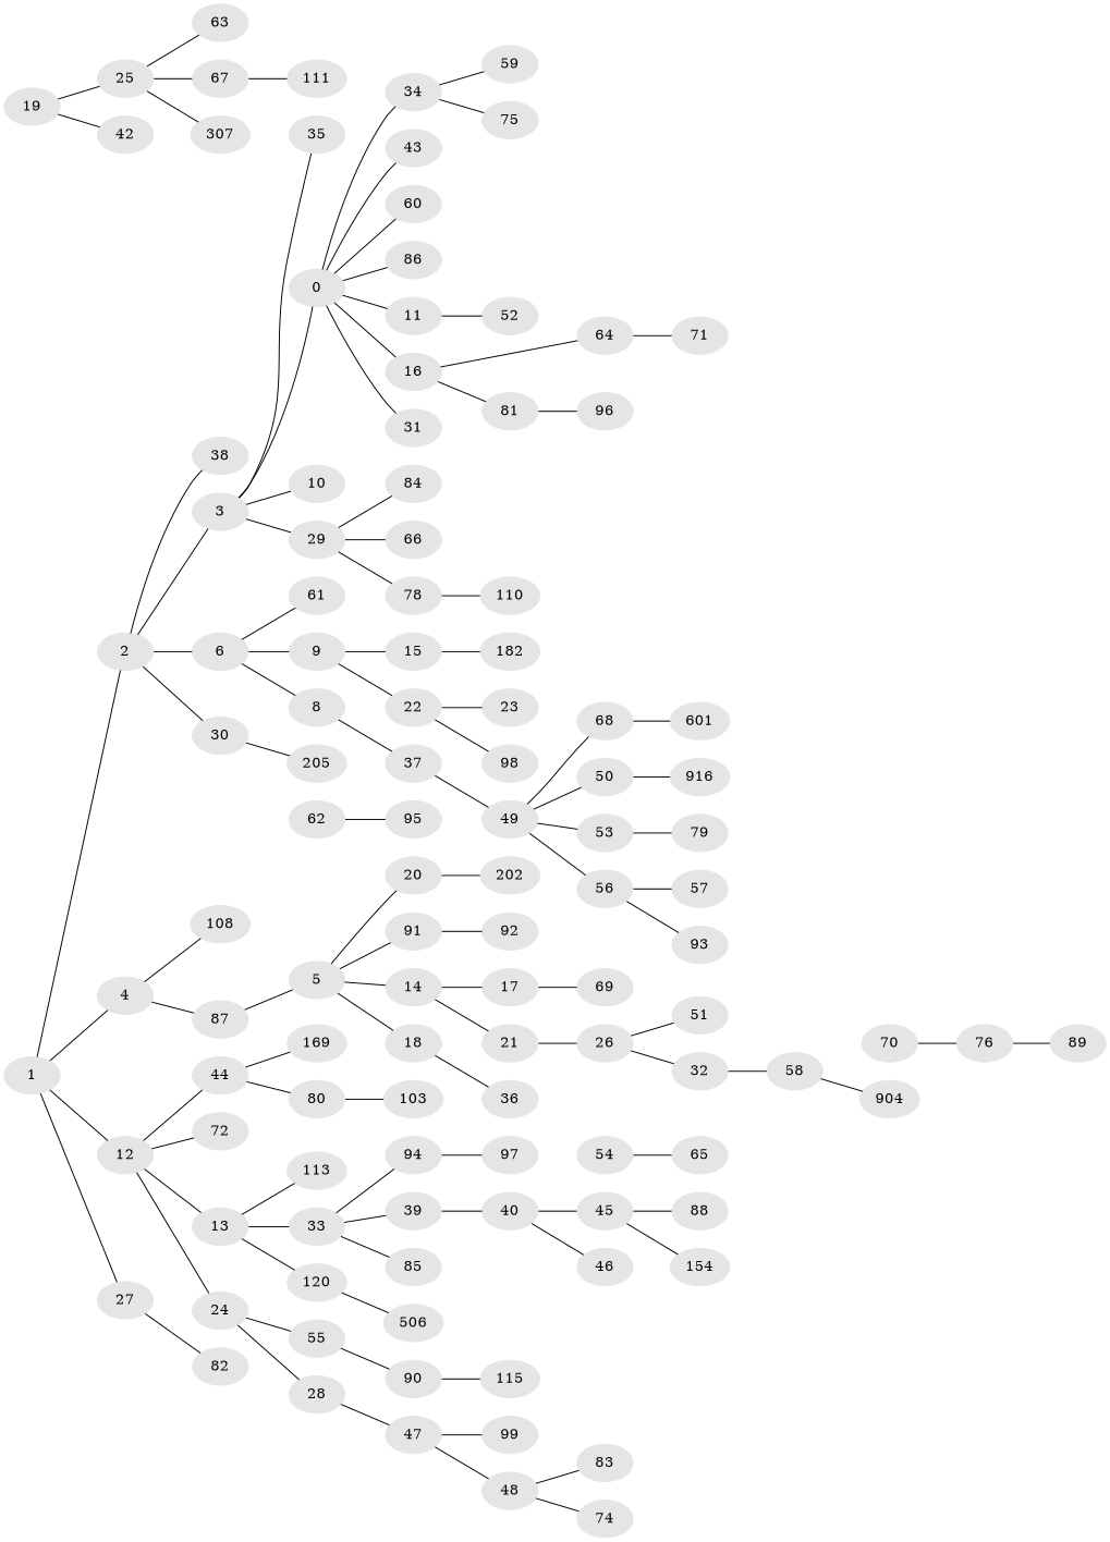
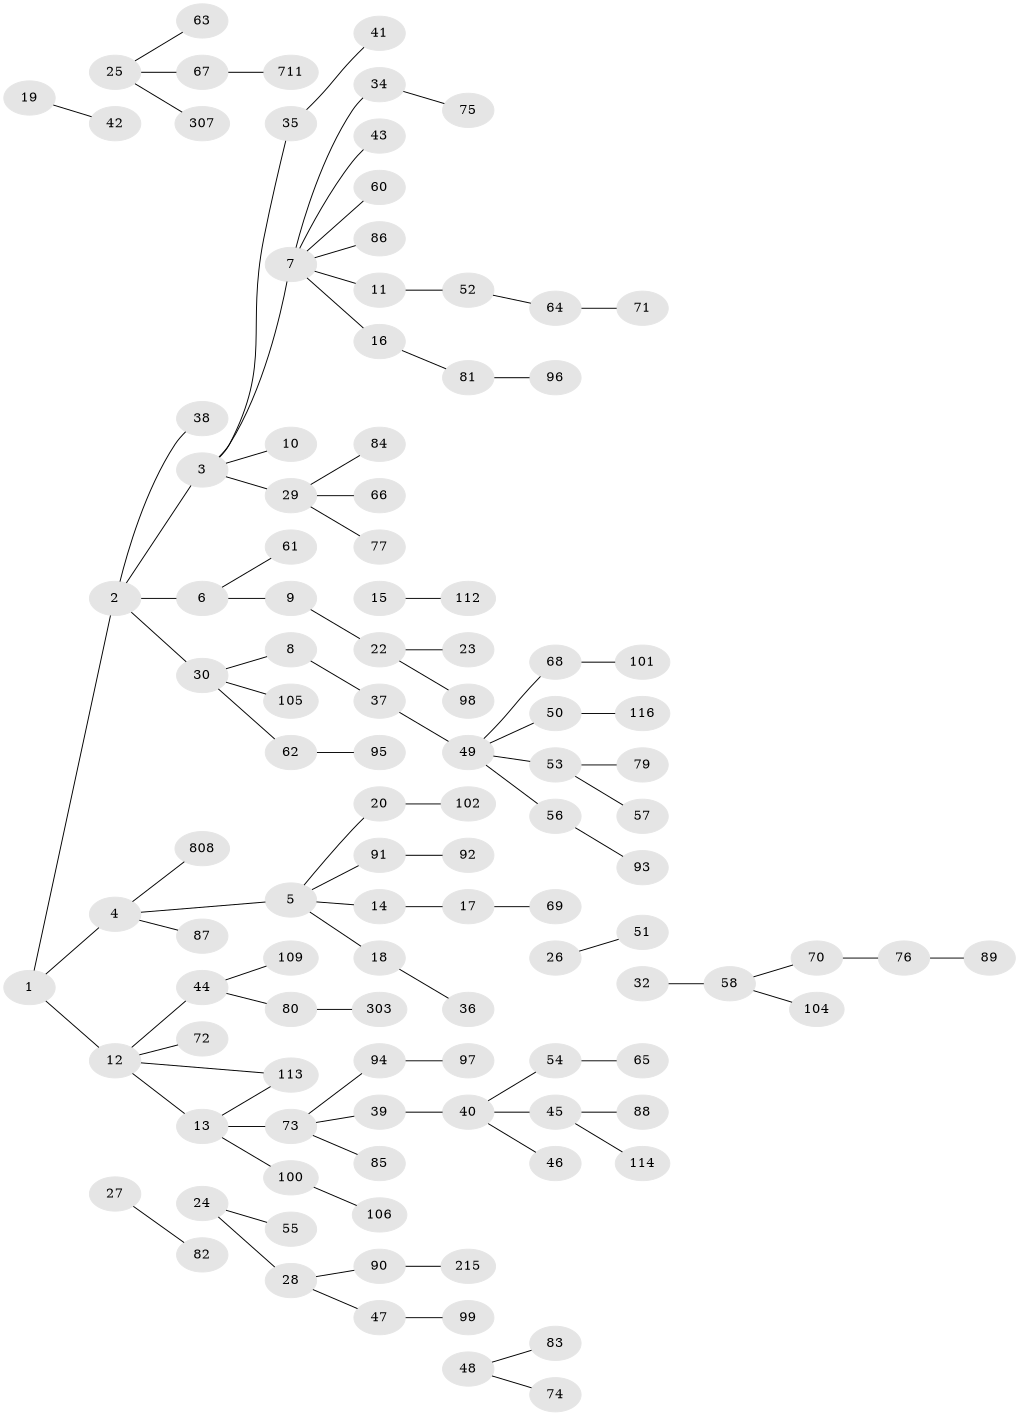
  graph {
    rankdir=LR
    node [color=gray90 style=filled]
    1
    2
    4
    12
    27
    3
    6
    30
    38
    5
    87
-   108
+   108 [label=808]
    13
    24
    44
    72
    82
-   7 [label=0]
+   7
    10
    29
    35
    8
    9
    61
    62
-   105 [label=205]
+   105
    11
    16
-   31
    34
    43
    60
    86
    66
-   77 [label=78]
+   77
    84
+   41
    14
    18
    20
    91
    17
-   21
    36
-   102 [label=202]
+   102
    92
    37
    15
    22
    52
    64
    81
-   59
    75
    49
-   112 [label=182]
+   112
    23
    98
-   33
-   100 [label=120]
+   33 [label=73]
+   100
    113
    28
    55
    80
-   109 [label=169]
+   109
    39
    85
    94
-   106 [label=506]
+   106
    69
    26
    19
    25
    42
    71
    96
    63
    67
    n79 [label=307]
    32
    51
    47
    90
-   111
+   111 [label=711]
    58
    48
    99
-   115
-   110
+   115 [label=215]
    95
    70
-   104 [label=904]
+   104
    40
    97
    50
    53
    56
    68
    45
    46
    54
    88
-   114 [label=154]
+   114
    65
-   103
+   103 [label=303]
    74
    83
-   116 [label=916]
+   116
    79
    57
    93
-   101 [label=601]
+   101
    76
    89
    1 -- 2
    1 -- 4
    1 -- 12
-   1 -- 27
    2 -- 3
    2 -- 6
    2 -- 30
    2 -- 38
-   87 -- 5
+   4 -- 5
    4 -- 87
    4 -- 108
    12 -- 13
-   12 -- 24
+   12 -- 113
    12 -- 44
    12 -- 72
    27 -- 82
    3 -- 7
    3 -- 10
    3 -- 29
    3 -- 35
-   6 -- 8
+   30 -- 8
    6 -- 9
    6 -- 61
+   30 -- 62
    30 -- 105
    5 -- 14
    5 -- 18
    5 -- 20
    5 -- 91
    13 -- 33
    13 -- 100
    13 -- 113
    24 -- 28
    24 -- 55
    44 -- 80
    44 -- 109
    7 -- 11
    7 -- 16
-   7 -- 31
    7 -- 34
    7 -- 43
    7 -- 60
    7 -- 86
    29 -- 66
    29 -- 77
    29 -- 84
+   35 -- 41
    8 -- 37
-   9 -- 15
    9 -- 22
    62 -- 95
    11 -- 52
-   16 -- 64
+   52 -- 64
    16 -- 81
-   34 -- 59
    34 -- 75
-   77 -- 110
    14 -- 17
-   14 -- 21
    18 -- 36
    20 -- 102
    91 -- 92
    17 -- 69
-   21 -- 26
    37 -- 49
    15 -- 112
    22 -- 23
    22 -- 98
    64 -- 71
    81 -- 96
    49 -- 50
    49 -- 53
    49 -- 56
    49 -- 68
    33 -- 39
    33 -- 85
    33 -- 94
    100 -- 106
    28 -- 47
-   55 -- 90
+   28 -- 90
    80 -- 103
    39 -- 40
    94 -- 97
-   26 -- 32
    26 -- 51
-   19 -- 25
    19 -- 42
    25 -- 63
    25 -- 67
    25 -- n79
    67 -- 111
    32 -- 58
-   47 -- 48
    47 -- 99
    90 -- 115
+   58 -- 70
    58 -- 104
    48 -- 74
    48 -- 83
    70 -- 76
    40 -- 45
    40 -- 46
+   40 -- 54
    50 -- 116
    53 -- 79
-   56 -- 57
+   53 -- 57
    56 -- 93
    68 -- 101
    45 -- 88
    45 -- 114
    54 -- 65
    76 -- 89
  }
